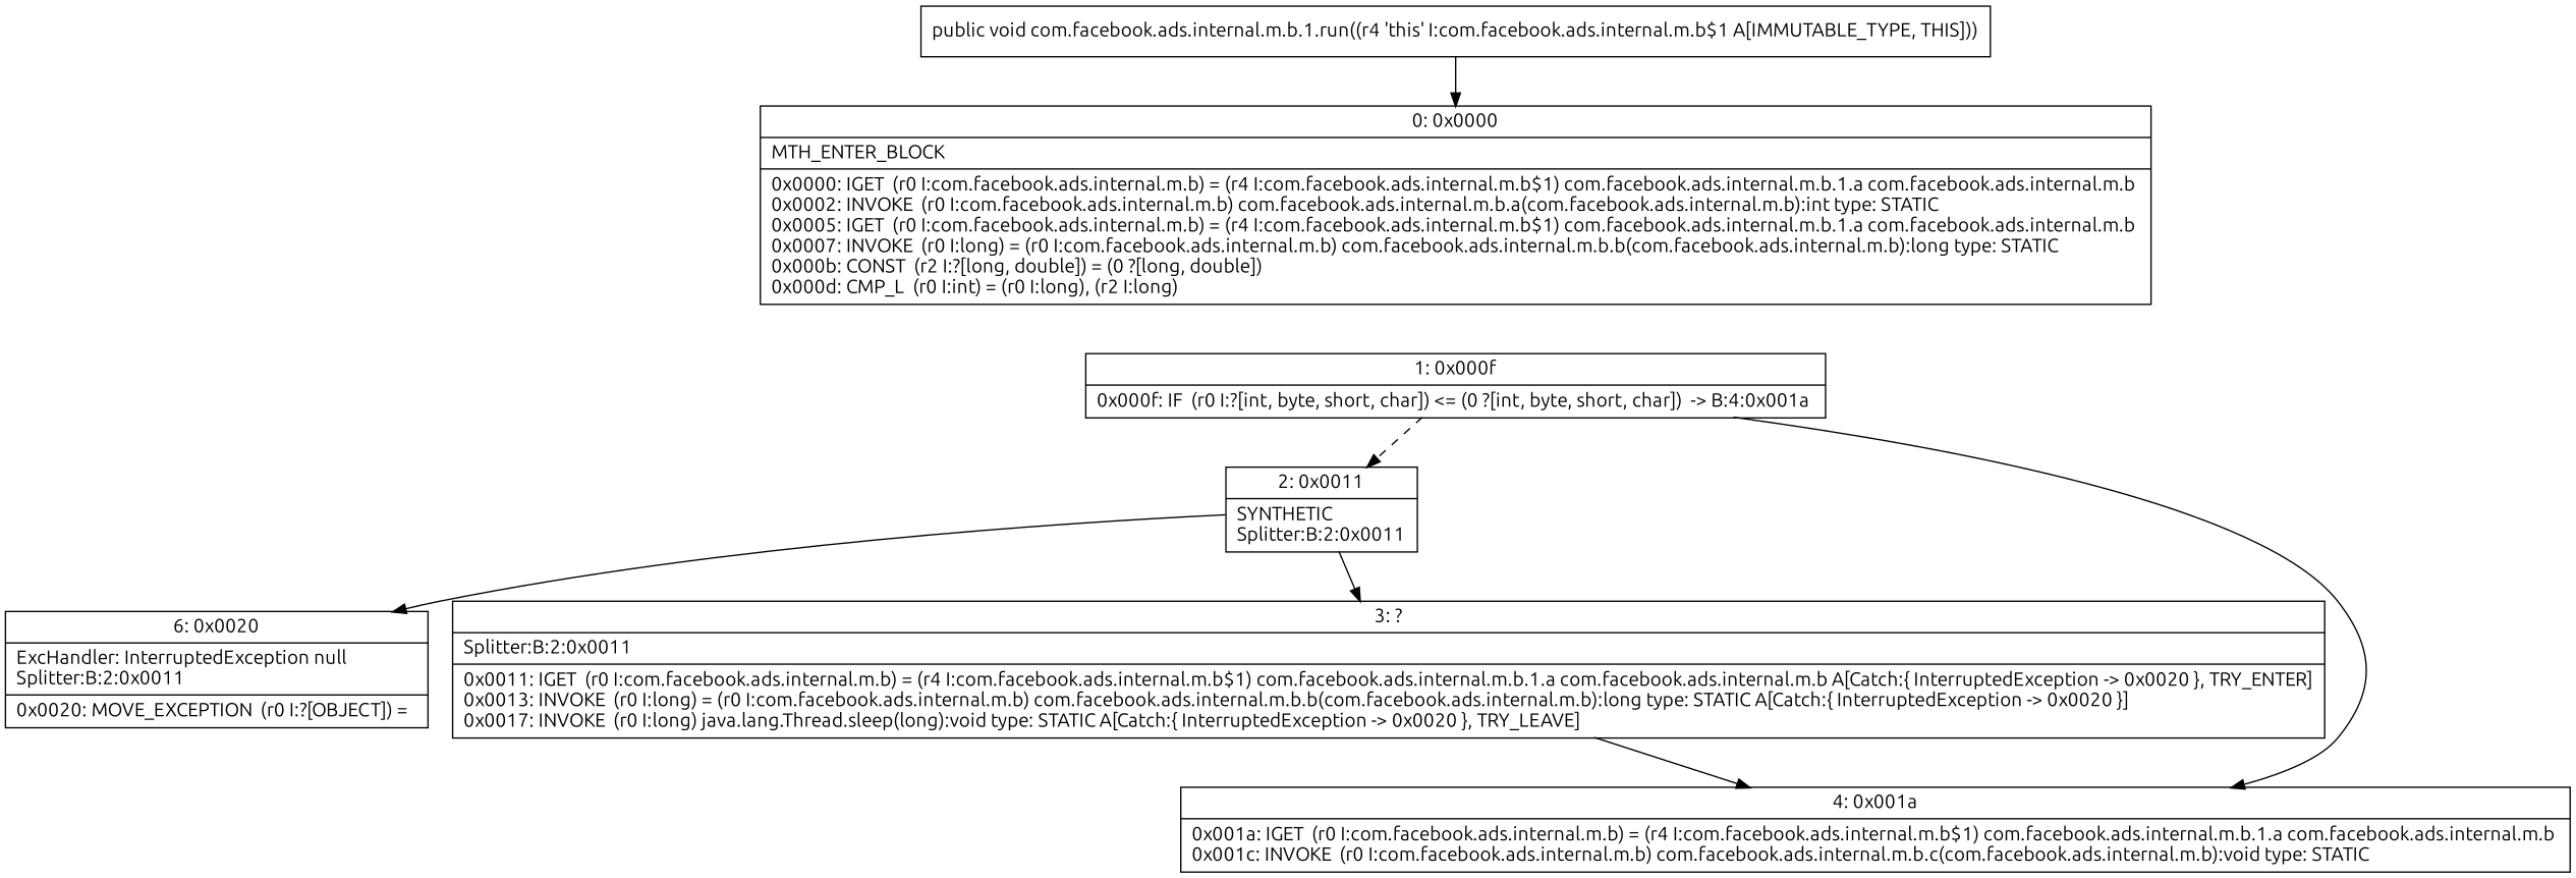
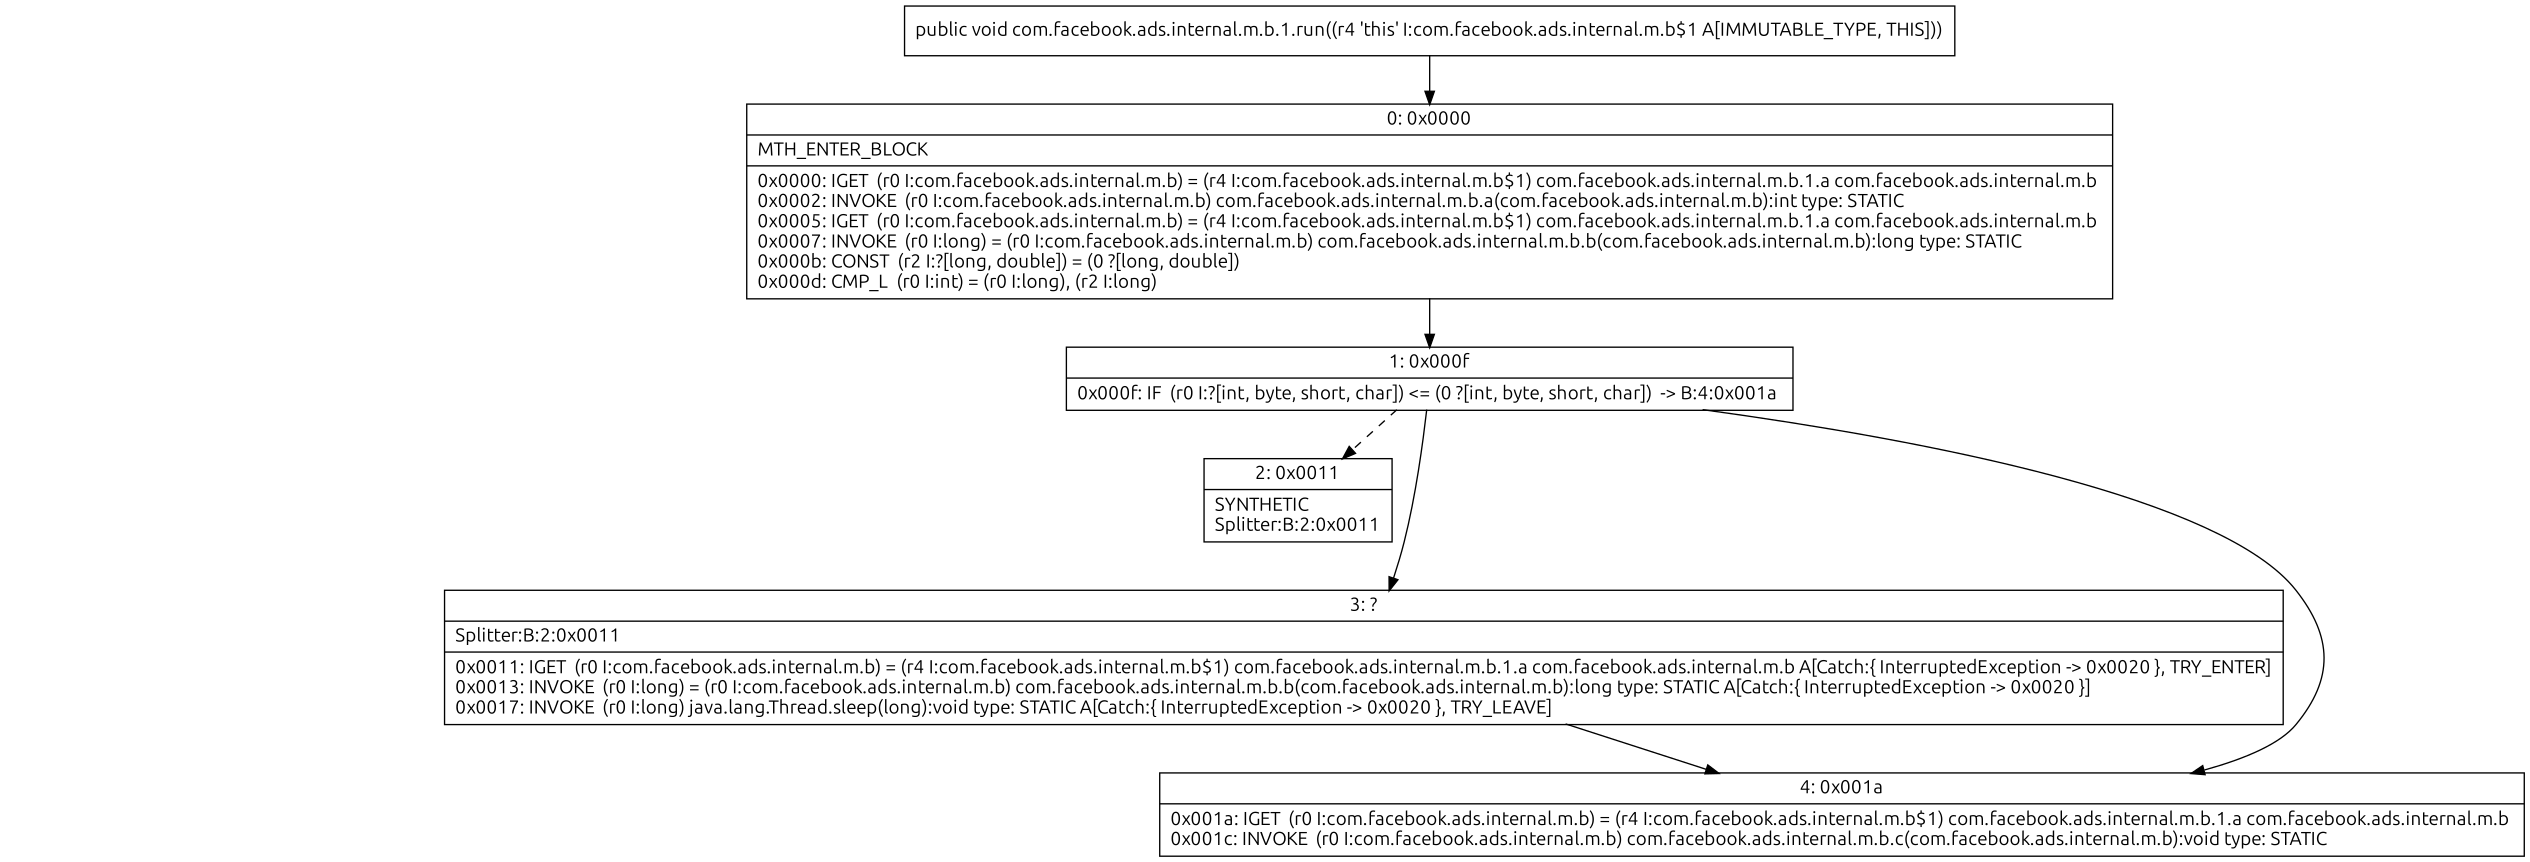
  digraph {
    fontname=Ubuntu
    node [fontname=Ubuntu shape=record]
    edge [fontname=Ubuntu]
    n1 [label="{0\:\ 0x0000|MTH_ENTER_BLOCK\l|0x0000: IGET  (r0 I:com.facebook.ads.internal.m.b) = (r4 I:com.facebook.ads.internal.m.b$1) com.facebook.ads.internal.m.b.1.a com.facebook.ads.internal.m.b \l0x0002: INVOKE  (r0 I:com.facebook.ads.internal.m.b) com.facebook.ads.internal.m.b.a(com.facebook.ads.internal.m.b):int type: STATIC \l0x0005: IGET  (r0 I:com.facebook.ads.internal.m.b) = (r4 I:com.facebook.ads.internal.m.b$1) com.facebook.ads.internal.m.b.1.a com.facebook.ads.internal.m.b \l0x0007: INVOKE  (r0 I:long) = (r0 I:com.facebook.ads.internal.m.b) com.facebook.ads.internal.m.b.b(com.facebook.ads.internal.m.b):long type: STATIC \l0x000b: CONST  (r2 I:?[long, double]) = (0 ?[long, double]) \l0x000d: CMP_L  (r0 I:int) = (r0 I:long), (r2 I:long) \l}"]
    n2 [label="{1\:\ 0x000f|0x000f: IF  (r0 I:?[int, byte, short, char]) \<= (0 ?[int, byte, short, char])  \-\> B:4:0x001a \l}"]
    n3 [label="{2\:\ 0x0011|SYNTHETIC\lSplitter:B:2:0x0011\l}"]
    n4 [label="{4\:\ 0x001a|0x001a: IGET  (r0 I:com.facebook.ads.internal.m.b) = (r4 I:com.facebook.ads.internal.m.b$1) com.facebook.ads.internal.m.b.1.a com.facebook.ads.internal.m.b \l0x001c: INVOKE  (r0 I:com.facebook.ads.internal.m.b) com.facebook.ads.internal.m.b.c(com.facebook.ads.internal.m.b):void type: STATIC \l}"]
    n5 [label="{3\:\ ?|Splitter:B:2:0x0011\l|0x0011: IGET  (r0 I:com.facebook.ads.internal.m.b) = (r4 I:com.facebook.ads.internal.m.b$1) com.facebook.ads.internal.m.b.1.a com.facebook.ads.internal.m.b A[Catch:\{ InterruptedException \-\> 0x0020 \}, TRY_ENTER]\l0x0013: INVOKE  (r0 I:long) = (r0 I:com.facebook.ads.internal.m.b) com.facebook.ads.internal.m.b.b(com.facebook.ads.internal.m.b):long type: STATIC A[Catch:\{ InterruptedException \-\> 0x0020 \}]\l0x0017: INVOKE  (r0 I:long) java.lang.Thread.sleep(long):void type: STATIC A[Catch:\{ InterruptedException \-\> 0x0020 \}, TRY_LEAVE]\l}"]
-   n6 [label="{6\:\ 0x0020|ExcHandler: InterruptedException null\lSplitter:B:2:0x0011\l|0x0020: MOVE_EXCEPTION  (r0 I:?[OBJECT]) =  \l}"]
    n7 [label="{public void com.facebook.ads.internal.m.b.1.run((r4 'this' I:com.facebook.ads.internal.m.b$1 A[IMMUTABLE_TYPE, THIS])) }"]
+   n1 -> n2
    n2 -> n3 [style=dashed]
    n2 -> n4
-   n3 -> n5
-   n3 -> n6
+   n2 -> n5
    n5 -> n4
    n7 -> n1
  }
